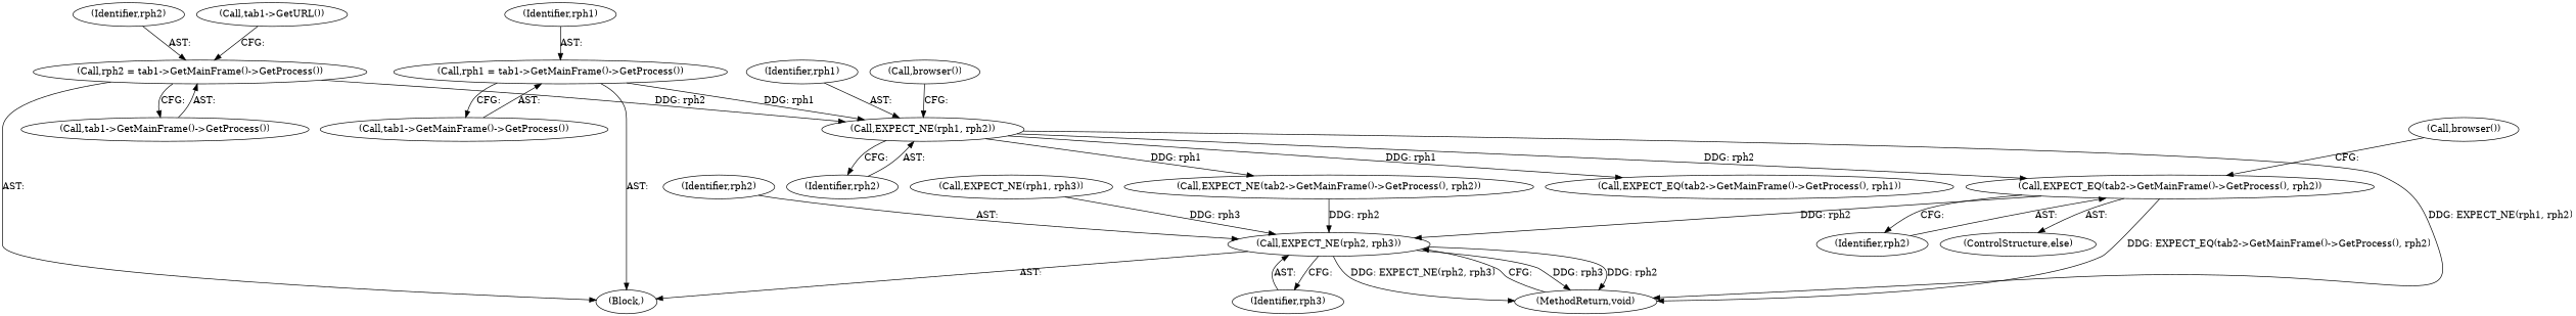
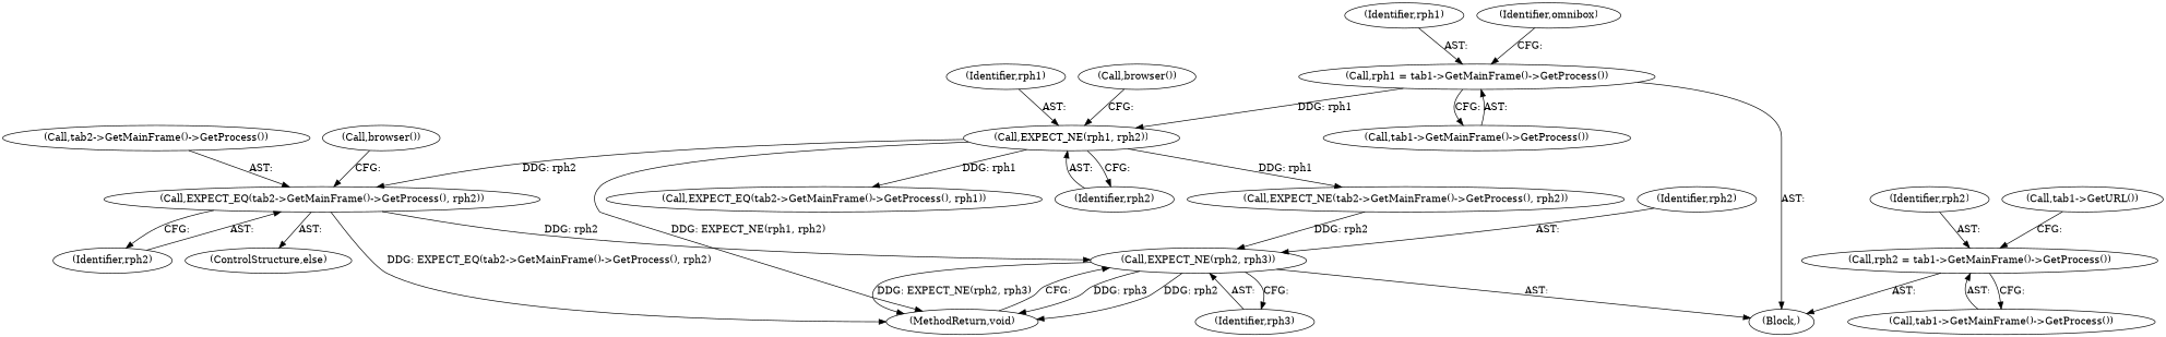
  digraph {
    n1 [label="(Call,EXPECT_EQ(tab2->GetMainFrame()->GetProcess(), rph2))"]
    n2 [label="(Call,EXPECT_NE(rph2, rph3))"]
    n3 [label="(MethodReturn,void)"]
    n4 [label="(Identifier,rph2)"]
    n5 [label="(ControlStructure,else)"]
    n6 [label="(Block,)"]
    n7 [label="(Identifier,rph3)"]
    n8 [label="(Call,EXPECT_NE(rph1, rph2))"]
    n9 [label="(Call,EXPECT_EQ(tab2->GetMainFrame()->GetProcess(), rph1))"]
    n10 [label="(Call,EXPECT_NE(tab2->GetMainFrame()->GetProcess(), rph2))"]
    n11 [label="(Identifier,rph2)"]
    n12 [label="(Call,rph1 = tab1->GetMainFrame()->GetProcess())"]
    n13 [label="(Call,tab1->GetMainFrame()->GetProcess())"]
    n14 [label="(Call,rph2 = tab1->GetMainFrame()->GetProcess())"]
    n15 [label="(Call,tab1->GetMainFrame()->GetProcess())"]
    n16 [label="(Identifier,rph1)"]
    n17 [label="(Call,browser())"]
    n18 [label="(Identifier,rph1)"]
    n19 [label="(Identifier,rph2)"]
    n20 [label="(Call,tab1->GetURL())"]
    n21 [label="(Identifier,rph2)"]
-   n24 [label="(Call,EXPECT_NE(rph1, rph3))"]
+   n22 [label="(Call,tab2->GetMainFrame()->GetProcess())"]
+   n23 [label="(Identifier,omnibox)"]
    n25 [label="(Call,browser())"]
    n1 -> n2 [label="DDG: rph2"]
    n1 -> n3 [label="DDG: EXPECT_EQ(tab2->GetMainFrame()->GetProcess(), rph2)"]
    n1 -> n4 [label="CFG: "]
    n1 -> n5 [label="AST: "]
    n2 -> n3 [label="DDG: rph3"]
    n2 -> n3 [label="DDG: rph2"]
    n2 -> n3 [label="DDG: EXPECT_NE(rph2, rph3)"]
    n2 -> n6 [label="AST: "]
    n2 -> n7 [label="CFG: "]
    n3 -> n2 [label="CFG: "]
    n4 -> n1 [label="AST: "]
    n7 -> n2 [label="AST: "]
    n8 -> n1 [label="DDG: rph2"]
    n8 -> n3 [label="DDG: EXPECT_NE(rph1, rph2)"]
    n8 -> n9 [label="DDG: rph1"]
    n8 -> n10 [label="DDG: rph1"]
    n8 -> n11 [label="CFG: "]
    n10 -> n2 [label="DDG: rph2"]
    n11 -> n8 [label="AST: "]
    n12 -> n6 [label="AST: "]
    n12 -> n8 [label="DDG: rph1"]
    n12 -> n13 [label="CFG: "]
    n13 -> n12 [label="AST: "]
    n14 -> n6 [label="AST: "]
-   n14 -> n8 [label="DDG: rph2"]
    n14 -> n15 [label="CFG: "]
    n15 -> n14 [label="AST: "]
    n16 -> n8 [label="AST: "]
    n17 -> n8 [label="CFG: "]
    n18 -> n12 [label="AST: "]
    n19 -> n2 [label="AST: "]
    n20 -> n14 [label="CFG: "]
    n21 -> n14 [label="AST: "]
-   n24 -> n2 [label="DDG: rph3"]
+   n22 -> n1 [label="AST: "]
+   n23 -> n12 [label="CFG: "]
    n25 -> n1 [label="CFG: "]
  }
